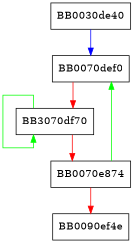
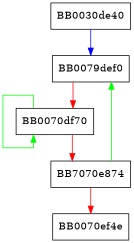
  digraph {
    splines=ortho
    node [shape=box]
    edge [color=red]
    n1 [label=BB0030de40]
-   BB0070def0
-   BB0070df70 [label=BB3070df70]
-   BB0070e874
-   BB0070ef4e [label=BB0090ef4e]
+   BB0070def0 [label=BB0079def0]
+   BB0070df70
+   BB0070e874 [label=BB7070e874]
+   BB0070ef4e
    n1 -> BB0070def0 [color=blue]
    BB0070def0 -> BB0070df70
    BB0070df70 -> BB0070df70 [color=green]
    BB0070df70 -> BB0070e874
    BB0070e874 -> BB0070def0 [color=green]
    BB0070e874 -> BB0070ef4e
  }
